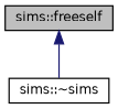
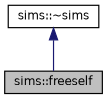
  digraph {
    rankdir=TB
    node [color=black fontname=Helvetica fontsize=10 shape=record style=filled]
    n1 [fillcolor=grey75 fontcolor=black height=0.2 label="sims::freeself" width=0.4]
    n2 [fillcolor=white height=0.2 label="sims::~sims" width=0.4]
-   n1 -> n2 [color=midnightblue dir=back fontname=Helvetica fontsize=10 labelfontname=Helvetica labelfontsize=10 style=solid]
+   n2 -> n1 [color=midnightblue dir=back fontname=Helvetica fontsize=10 labelfontname=Helvetica labelfontsize=10 style=solid]
  }
